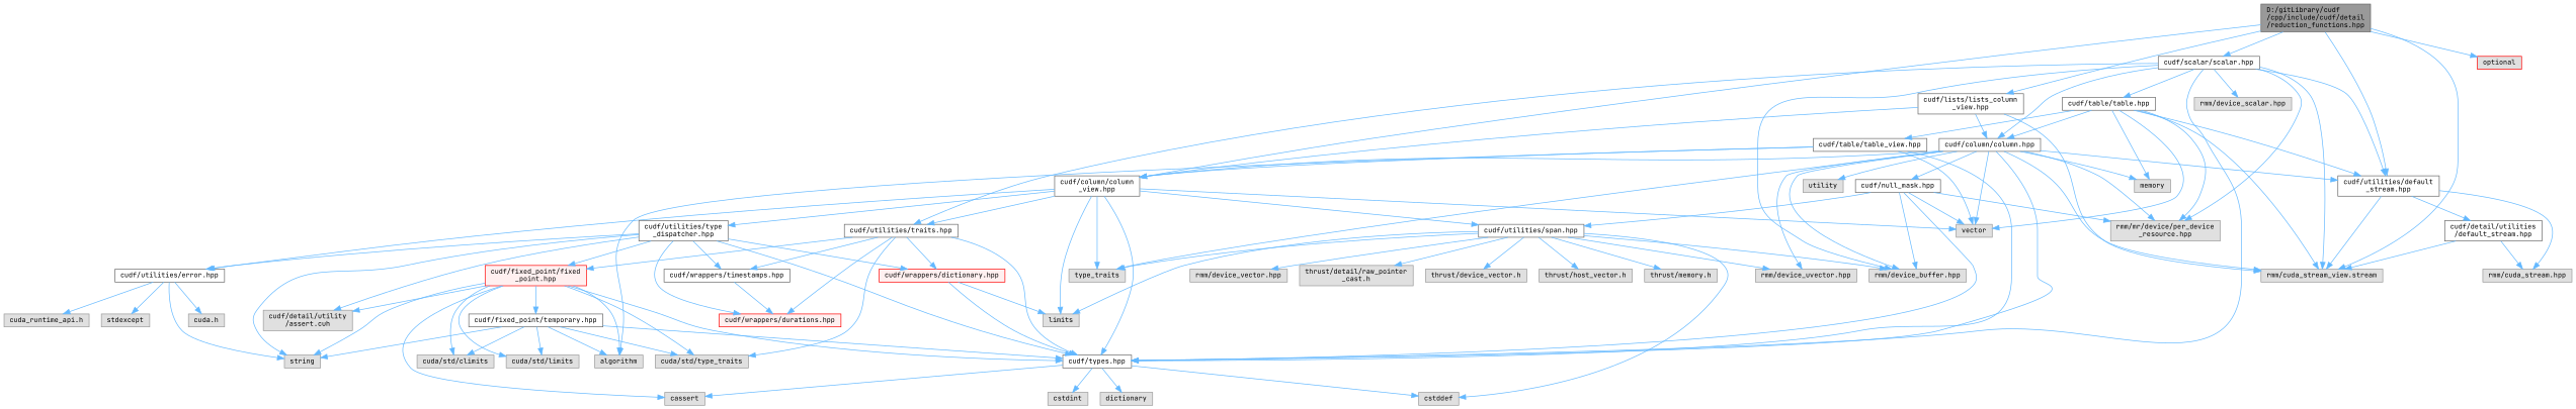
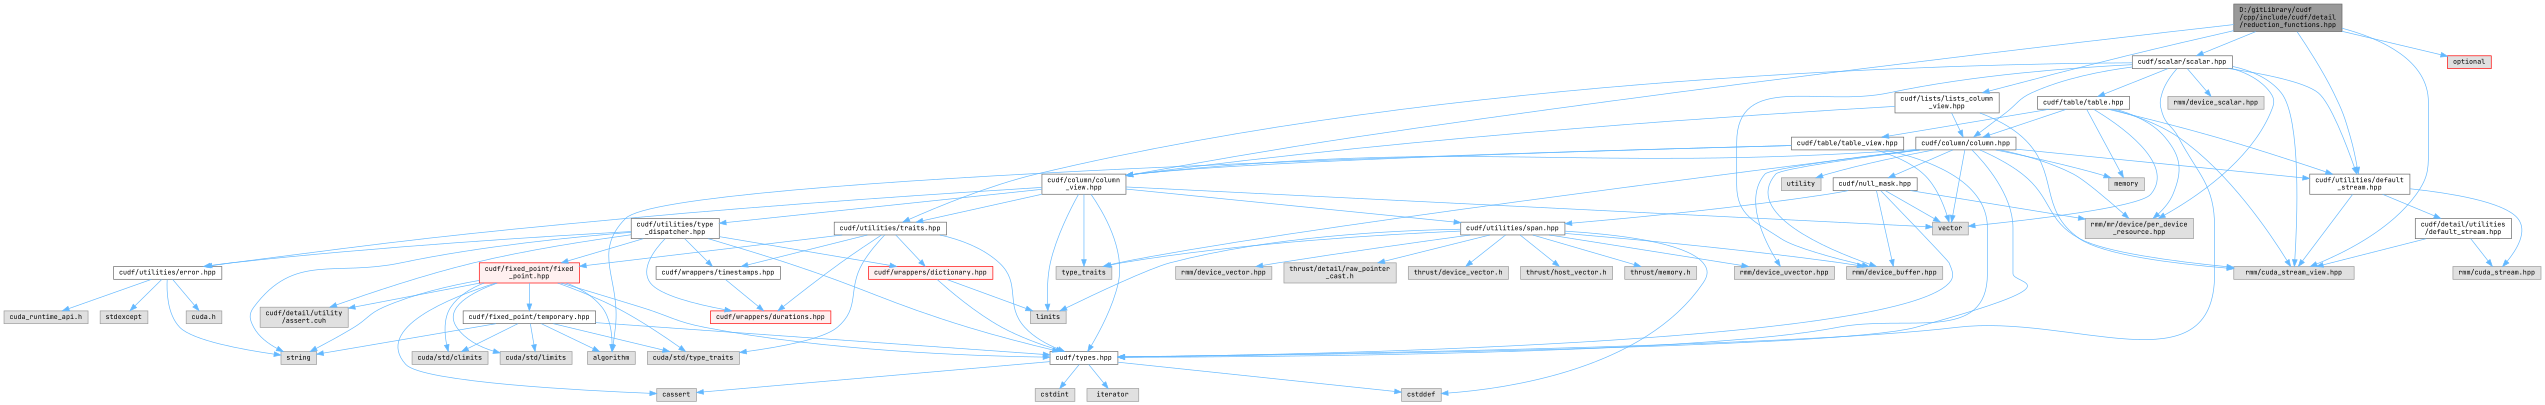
  digraph {
    fontname="JetBrains Mono"
    node [color=grey60 fillcolor="#E0E0E0" fontname="JetBrains Mono" fontsize=10 shape=box style=filled]
    edge [color=steelblue1 fontname="JetBrains Mono" fontsize=10 labelfontname=Helvetica labelfontsize=10 style=solid]
    n1 [color=gray40 fillcolor=grey60 fontcolor=black height=0.2 label="D:/gitLibrary/cudf\l/cpp/include/cudf/detail\l/reduction_functions.hpp" width=0.4]
    n2 [color=grey40 fillcolor=white height=0.2 label="cudf/column/column\l_view.hpp" width=0.4]
    n3 [color=grey40 fillcolor=white height=0.2 label="cudf/lists/lists_column\l_view.hpp" width=0.4]
    n4 [color=grey40 fillcolor=white height=0.2 label="cudf/utilities/default\l_stream.hpp" width=0.4]
-   n5 [height=0.2 label="rmm/cuda_stream_view.stream" width=0.4]
+   n5 [height=0.2 label="rmm/cuda_stream_view.hpp" width=0.4]
    n6 [color=grey40 fillcolor=white height=0.2 label="cudf/scalar/scalar.hpp" width=0.4]
    n7 [color=red height=0.2 label=optional width=0.4]
    n8 [color=grey40 fillcolor=white height=0.2 label="cudf/types.hpp" width=0.4]
    n9 [color=grey40 fillcolor=white height=0.2 label="cudf/utilities/error.hpp" width=0.4]
    n10 [color=grey40 fillcolor=white height=0.2 label="cudf/utilities/span.hpp" width=0.4]
    n11 [height=0.2 label=limits width=0.4]
    n12 [height=0.2 label=type_traits width=0.4]
    n13 [color=grey40 fillcolor=white height=0.2 label="cudf/utilities/traits.hpp" width=0.4]
    n14 [color=grey40 fillcolor=white height=0.2 label="cudf/utilities/type\l_dispatcher.hpp" width=0.4]
    n15 [height=0.2 label=vector width=0.4]
    n16 [color=grey40 fillcolor=white height=0.2 label="cudf/column/column.hpp" width=0.4]
    n17 [color=grey40 fillcolor=white height=0.2 label="cudf/detail/utilities\l/default_stream.hpp" width=0.4]
    n18 [height=0.2 label="rmm/cuda_stream.hpp" width=0.4]
    n19 [height=0.2 label="rmm/device_buffer.hpp" width=0.4]
    n20 [height=0.2 label="rmm/mr/device/per_device\l_resource.hpp" width=0.4]
    n21 [color=grey40 fillcolor=white height=0.2 label="cudf/table/table.hpp" width=0.4]
    n22 [height=0.2 label="rmm/device_scalar.hpp" width=0.4]
    n23 [height=0.2 label=cassert width=0.4]
    n24 [height=0.2 label=cstddef width=0.4]
    n25 [height=0.2 label=cstdint width=0.4]
-   n26 [height=0.2 label=dictionary width=0.4]
+   n26 [height=0.2 label=iterator width=0.4]
    n27 [height=0.2 label="cuda.h" width=0.4]
    n28 [height=0.2 label="cuda_runtime_api.h" width=0.4]
    n29 [height=0.2 label=stdexcept width=0.4]
    n30 [height=0.2 label=string width=0.4]
    n31 [height=0.2 label="rmm/device_uvector.hpp" width=0.4]
    n32 [height=0.2 label="rmm/device_vector.hpp" width=0.4]
    n33 [height=0.2 label="thrust/detail/raw_pointer\l_cast.h" width=0.4]
    n34 [height=0.2 label="thrust/device_vector.h" width=0.4]
    n35 [height=0.2 label="thrust/host_vector.h" width=0.4]
    n36 [height=0.2 label="thrust/memory.h" width=0.4]
    n37 [color=red fillcolor="#FFF0F0" height=0.2 label="cudf/fixed_point/fixed\l_point.hpp" width=0.4]
    n38 [height=0.2 label="cuda/std/type_traits" width=0.4]
    n39 [color=red fillcolor="#FFF0F0" height=0.2 label="cudf/wrappers/dictionary.hpp" width=0.4]
    n40 [color=red fillcolor="#FFF0F0" height=0.2 label="cudf/wrappers/durations.hpp" width=0.4]
    n41 [color=grey40 fillcolor=white height=0.2 label="cudf/wrappers/timestamps.hpp" width=0.4]
    n42 [height=0.2 label="cudf/detail/utility\l/assert.cuh" width=0.4]
    n43 [color=grey40 fillcolor=white height=0.2 label="cudf/fixed_point/temporary.hpp" width=0.4]
    n44 [height=0.2 label="cuda/std/climits" width=0.4]
    n45 [height=0.2 label="cuda/std/limits" width=0.4]
    n46 [height=0.2 label=algorithm width=0.4]
    n47 [color=grey40 fillcolor=white height=0.2 label="cudf/null_mask.hpp" width=0.4]
    n48 [height=0.2 label=memory width=0.4]
    n49 [height=0.2 label=utility width=0.4]
    n50 [color=grey40 fillcolor=white height=0.2 label="cudf/table/table_view.hpp" width=0.4]
    n1 -> n2
    n1 -> n3
    n1 -> n4
    n1 -> n5
    n1 -> n6
    n1 -> n7
    n2 -> n8
    n2 -> n9
    n2 -> n10
    n2 -> n11
    n2 -> n12
    n2 -> n13
    n2 -> n14
    n2 -> n15
    n3 -> n2
    n3 -> n5
    n3 -> n16
    n4 -> n5
    n4 -> n17
    n4 -> n18
    n6 -> n4
    n6 -> n5
    n6 -> n8
    n6 -> n13
    n6 -> n16
    n6 -> n19
    n6 -> n20
    n6 -> n21
    n6 -> n22
    n8 -> n23
    n8 -> n24
    n8 -> n25
    n8 -> n26
    n9 -> n27
    n9 -> n28
    n9 -> n29
    n9 -> n30
    n10 -> n11
    n10 -> n12
    n10 -> n19
    n10 -> n24
    n10 -> n31
    n10 -> n32
    n10 -> n33
    n10 -> n34
    n10 -> n35
    n10 -> n36
    n13 -> n8
    n13 -> n37
    n13 -> n38
    n13 -> n39
    n13 -> n40
    n13 -> n41
    n14 -> n8
    n14 -> n9
    n14 -> n30
    n14 -> n37
    n14 -> n39
    n14 -> n40
    n14 -> n41
    n14 -> n42
    n16 -> n2
    n16 -> n4
    n16 -> n5
    n16 -> n8
    n16 -> n12
    n16 -> n15
    n16 -> n19
    n16 -> n20
    n16 -> n31
    n16 -> n47
    n16 -> n48
    n16 -> n49
    n17 -> n5
    n17 -> n18
    n21 -> n4
    n21 -> n5
    n21 -> n15
    n21 -> n16
    n21 -> n20
    n21 -> n48
    n21 -> n50
    n37 -> n8
    n37 -> n23
    n37 -> n30
    n37 -> n38
    n37 -> n42
    n37 -> n43
    n37 -> n44
    n37 -> n45
    n37 -> n46
    n39 -> n8
    n39 -> n11
    n41 -> n40
    n43 -> n8
    n43 -> n30
    n43 -> n38
    n43 -> n44
    n43 -> n45
    n43 -> n46
    n47 -> n8
    n47 -> n10
    n47 -> n15
    n47 -> n19
    n47 -> n20
    n50 -> n2
    n50 -> n8
    n50 -> n15
    n50 -> n46
  }
